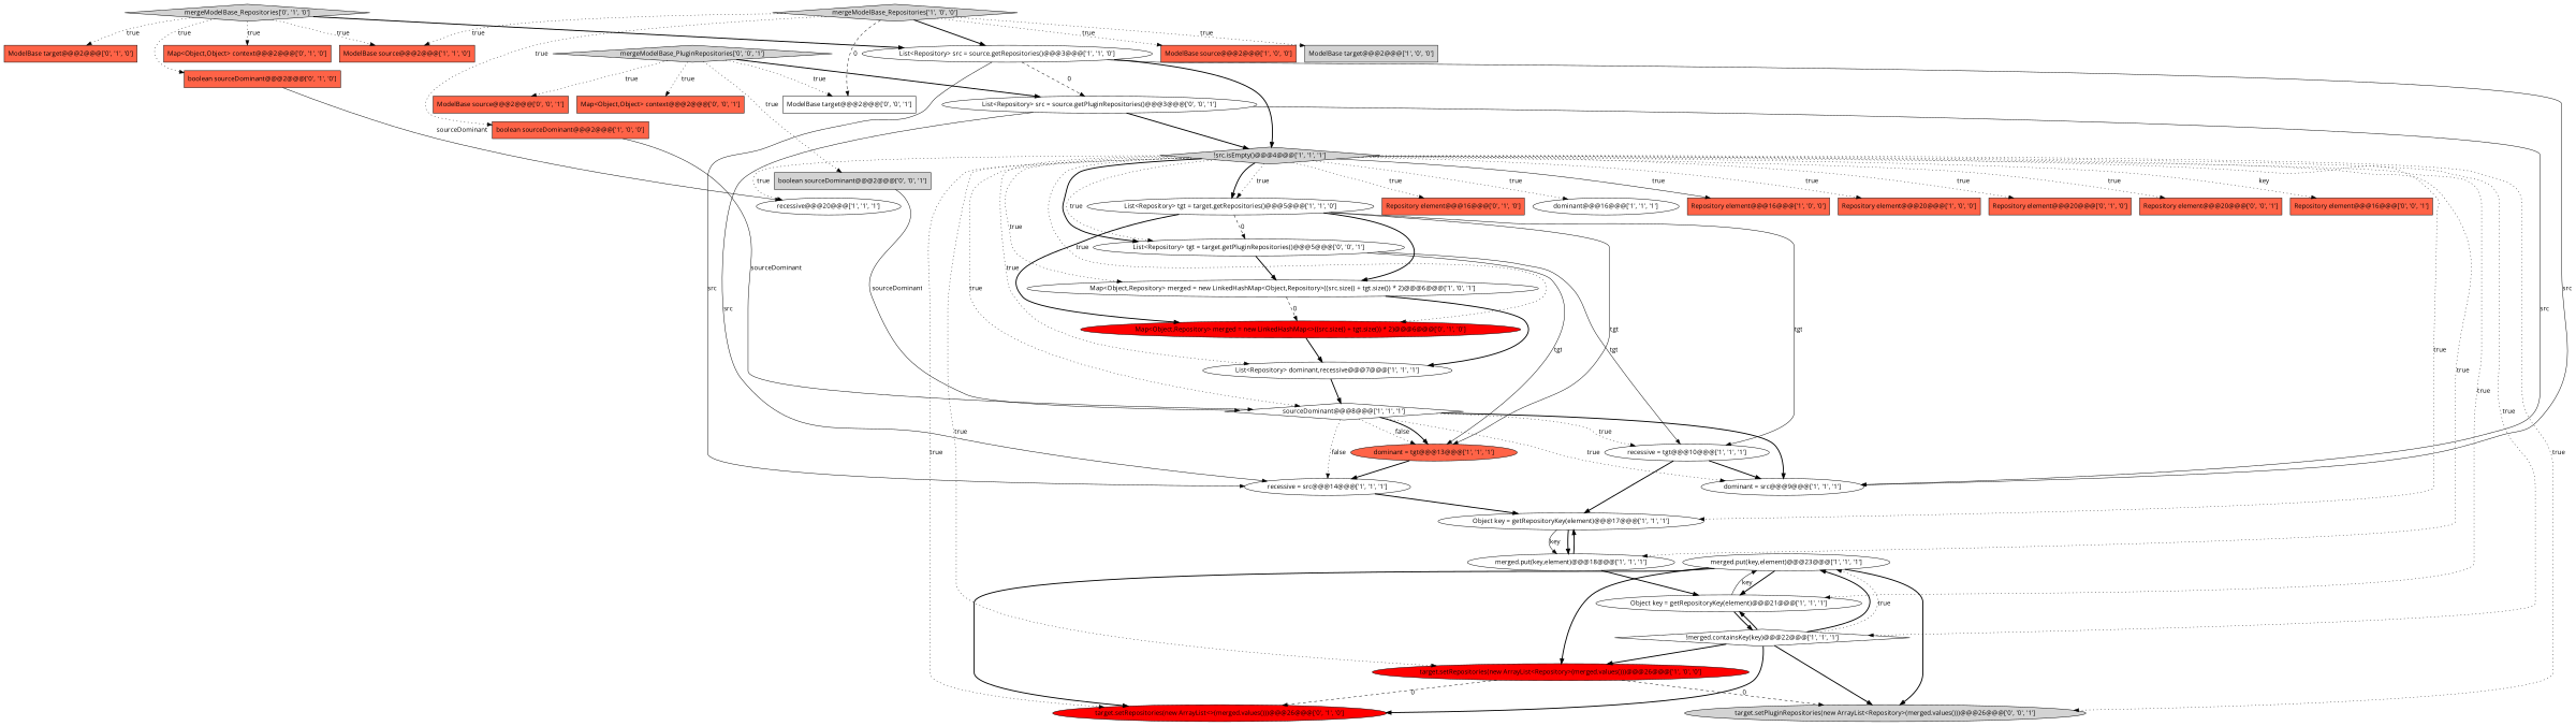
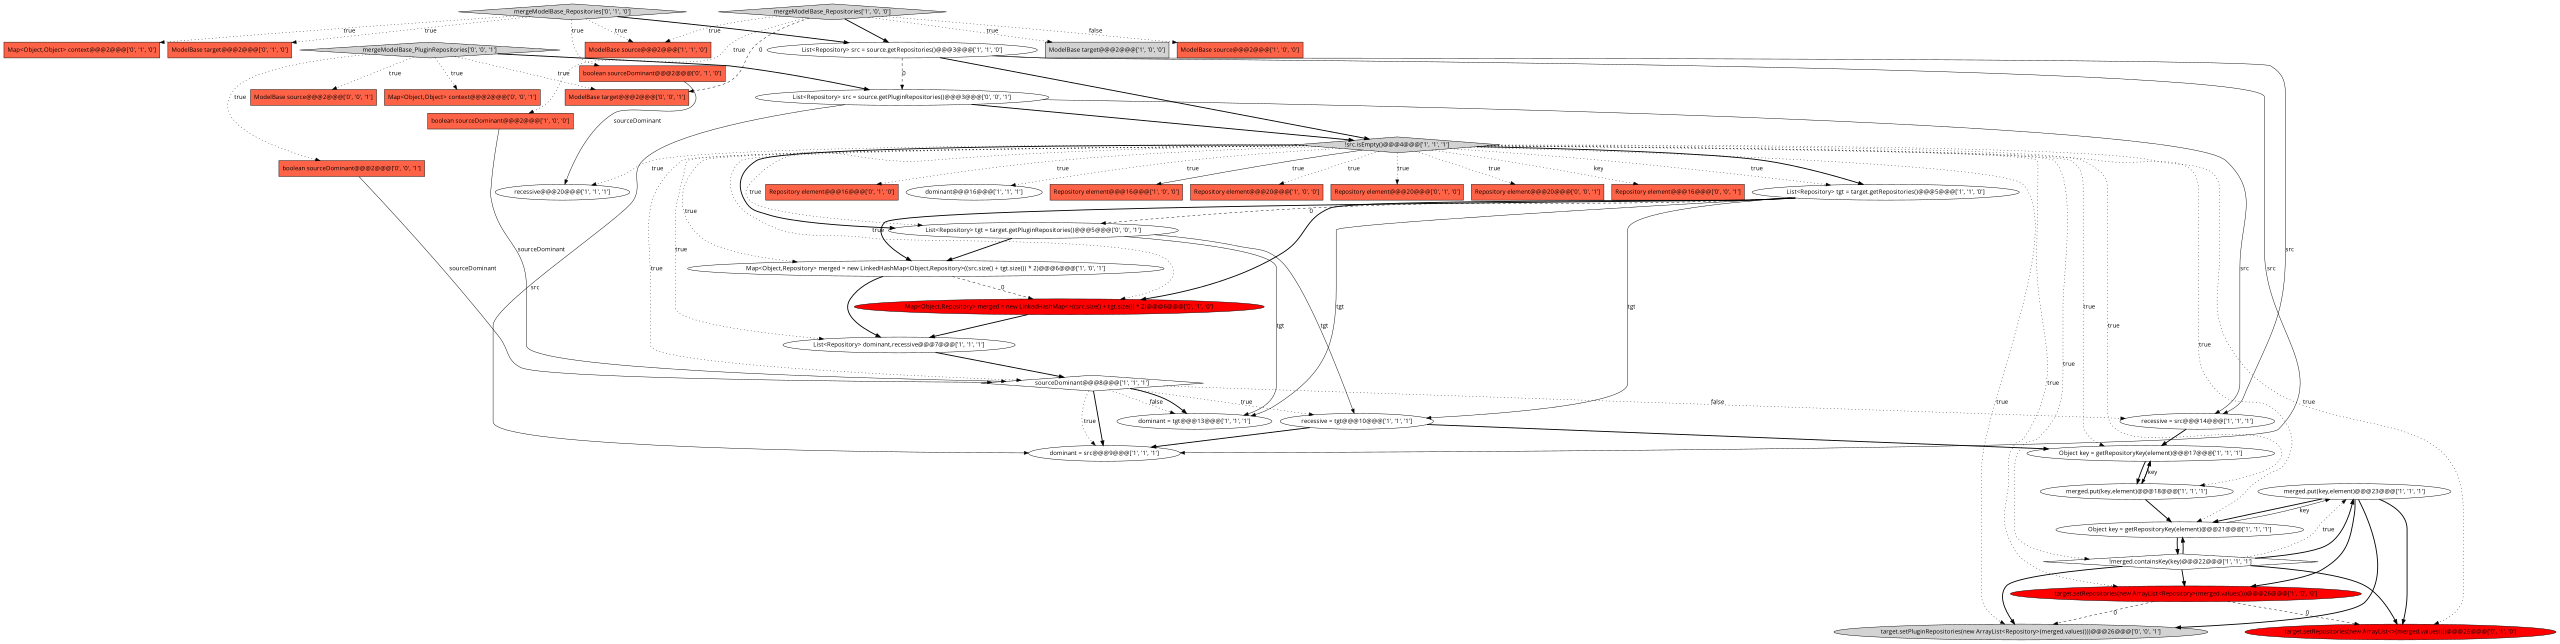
  digraph {
    fontname="Open Sans"
    node [fillcolor=white fontname="Open Sans" shape=ellipse style=filled]
    edge [fontname="Open Sans" style=dotted]
    n1 [label="merged.put(key,element)@@@23@@@['1', '1', '1']"]
    n2 [fillcolor=red label="target.setRepositories(new ArrayList<Repository>(merged.values()))@@@26@@@['1', '0', '0']"]
    n3 [fillcolor=red label="target.setRepositories(new ArrayList<>(merged.values()))@@@26@@@['0', '1', '0']"]
    n4 [label="Object key = getRepositoryKey(element)@@@21@@@['1', '1', '1']"]
    n5 [fillcolor=lightgray label="target.setPluginRepositories(new ArrayList<Repository>(merged.values()))@@@26@@@['0', '0', '1']"]
    n6 [label="!merged.containsKey(key)@@@22@@@['1', '1', '1']" shape=diamond]
    n7 [fillcolor=tomato label="Map<Object,Object> context@@@2@@@['0', '1', '0']" shape=box]
    n8 [fillcolor=tomato label="Repository element@@@16@@@['0', '1', '0']" shape=box]
    n9 [label="dominant@@@16@@@['1', '1', '1']"]
    n10 [fillcolor=tomato label="Repository element@@@16@@@['1', '0', '0']" shape=box]
    n11 [label="recessive@@@20@@@['1', '1', '1']"]
    n12 [fillcolor=tomato label="boolean sourceDominant@@@2@@@['1', '0', '0']" shape=box]
    n13 [label="sourceDominant@@@8@@@['1', '1', '1']" shape=diamond]
    n14 [label="recessive = src@@@14@@@['1', '1', '1']"]
    n15 [label="dominant = src@@@9@@@['1', '1', '1']"]
-   n16 [fillcolor=tomato label="dominant = tgt@@@13@@@['1', '1', '1']"]
+   n16 [label="dominant = tgt@@@13@@@['1', '1', '1']"]
    n17 [label="recessive = tgt@@@10@@@['1', '1', '1']"]
    n18 [label="List<Repository> src = source.getPluginRepositories()@@@3@@@['0', '0', '1']"]
    n19 [fillcolor=lightgray label="!src.isEmpty()@@@4@@@['1', '1', '1']" shape=diamond]
    n20 [label="Object key = getRepositoryKey(element)@@@17@@@['1', '1', '1']"]
    n21 [label="merged.put(key,element)@@@18@@@['1', '1', '1']"]
    n22 [fillcolor=tomato label="Repository element@@@20@@@['1', '0', '0']" shape=box]
    n23 [fillcolor=tomato label="Repository element@@@20@@@['0', '1', '0']" shape=box]
    n24 [label="List<Repository> dominant,recessive@@@7@@@['1', '1', '1']"]
    n25 [label="List<Repository> tgt = target.getPluginRepositories()@@@5@@@['0', '0', '1']"]
    n26 [fillcolor=tomato label="Repository element@@@20@@@['0', '0', '1']" shape=box]
    n27 [fillcolor=red label="Map<Object,Repository> merged = new LinkedHashMap<>((src.size() + tgt.size()) * 2)@@@6@@@['0', '1', '0']"]
    n28 [label="Map<Object,Repository> merged = new LinkedHashMap<Object,Repository>((src.size() + tgt.size()) * 2)@@@6@@@['1', '0', '1']"]
    n29 [fillcolor=tomato label="Repository element@@@16@@@['0', '0', '1']" shape=box]
    n30 [label="List<Repository> tgt = target.getRepositories()@@@5@@@['1', '1', '0']"]
    n31 [label="List<Repository> src = source.getRepositories()@@@3@@@['1', '1', '0']"]
    n32 [fillcolor=lightgray label="mergeModelBase_Repositories['1', '0', '0']" shape=diamond]
    n33 [fillcolor=tomato label="ModelBase source@@@2@@@['1', '1', '0']" shape=box]
    n34 [fillcolor=tomato label="ModelBase source@@@2@@@['1', '0', '0']" shape=box]
    n35 [fillcolor=lightgray label="ModelBase target@@@2@@@['1', '0', '0']" shape=box]
-   n36 [label="ModelBase target@@@2@@@['0', '0', '1']" shape=box]
+   n36 [fillcolor=tomato label="ModelBase target@@@2@@@['0', '0', '1']" shape=box]
    n37 [fillcolor=tomato label="ModelBase target@@@2@@@['0', '1', '0']" shape=box]
    n38 [fillcolor=lightgray label="mergeModelBase_PluginRepositories['0', '0', '1']" shape=diamond]
    n39 [fillcolor=tomato label="ModelBase source@@@2@@@['0', '0', '1']" shape=box]
    n40 [fillcolor=tomato label="Map<Object,Object> context@@@2@@@['0', '0', '1']" shape=box]
-   n41 [fillcolor=lightgray label="boolean sourceDominant@@@2@@@['0', '0', '1']" shape=box]
+   n41 [fillcolor=tomato label="boolean sourceDominant@@@2@@@['0', '0', '1']" shape=box]
    n42 [fillcolor=tomato label="boolean sourceDominant@@@2@@@['0', '1', '0']" shape=box]
    n43 [fillcolor=lightgray label="mergeModelBase_Repositories['0', '1', '0']" shape=diamond]
    n1 -> n2 [style=bold]
    n1 -> n3 [style=bold]
    n1 -> n4 [style=bold]
    n1 -> n5 [style=bold]
    n2 -> n3 [label=0 style=dashed]
    n2 -> n5 [label=0 style=dashed]
    n4 -> n1 [label=key style=solid]
    n4 -> n6 [style=bold]
    n6 -> n1 [style=bold]
    n6 -> n1 [label=true]
    n6 -> n2 [style=bold]
    n6 -> n3 [style=bold]
    n6 -> n4 [style=bold]
    n6 -> n5 [style=bold]
    n12 -> n13 [label=sourceDominant style=solid]
    n13 -> n14 [label=false]
    n13 -> n15 [style=bold]
    n13 -> n15 [label=true]
    n13 -> n16 [label=false]
    n13 -> n16 [style=bold]
    n13 -> n17 [label=true]
    n14 -> n20 [style=bold]
-   n16 -> n14 [style=bold]
    n17 -> n15 [style=bold]
    n17 -> n20 [style=bold]
    n18 -> n14 [label=src style=solid]
    n18 -> n15 [label=src style=solid]
    n18 -> n19 [style=bold]
    n19 -> n2 [label=true]
    n19 -> n3 [label=true]
    n19 -> n4 [label=true]
    n19 -> n5 [label=true]
    n19 -> n6 [label=true]
    n19 -> n8 [label=true]
    n19 -> n9 [label=true]
    n19 -> n10 [label=true style=solid]
    n19 -> n11 [label=true]
    n19 -> n13 [label=true]
    n19 -> n20 [label=true]
    n19 -> n21 [label=true]
    n19 -> n22 [label=true]
    n19 -> n23 [label=true]
    n19 -> n24 [label=true]
    n19 -> n25 [label=true]
    n19 -> n25 [style=bold]
    n19 -> n26 [label=true]
    n19 -> n27 [label=true]
    n19 -> n28 [label=true]
    n19 -> n29 [label=key]
    n19 -> n30 [label=true]
    n19 -> n30 [style=bold]
    n20 -> n21 [label=key style=solid]
    n20 -> n21 [style=bold]
    n21 -> n4 [style=bold]
    n21 -> n20 [style=bold]
    n24 -> n13 [style=bold]
    n25 -> n16 [label=tgt style=solid]
    n25 -> n17 [label=tgt style=solid]
    n25 -> n28 [style=bold]
    n27 -> n24 [style=bold]
    n28 -> n24 [style=bold]
    n28 -> n27 [label=0 style=dashed]
    n30 -> n16 [label=tgt style=solid]
    n30 -> n17 [label=tgt style=solid]
    n30 -> n25 [label=0 style=dashed]
    n30 -> n27 [style=bold]
    n30 -> n28 [style=bold]
    n31 -> n14 [label=src style=solid]
    n31 -> n15 [label=src style=solid]
    n31 -> n18 [label=0 style=dashed]
    n31 -> n19 [style=bold]
    n32 -> n12 [label=true]
    n32 -> n31 [style=bold]
    n32 -> n33 [label=true]
-   n32 -> n34 [label=true]
+   n32 -> n34 [label=false]
    n32 -> n35 [label=true]
    n32 -> n36 [label=0 style=dashed]
    n38 -> n18 [style=bold]
    n38 -> n36 [label=true]
    n38 -> n39 [label=true]
    n38 -> n40 [label=true]
    n38 -> n41 [label=true]
    n41 -> n13 [label=sourceDominant style=solid]
    n42 -> n11 [label=sourceDominant style=solid]
    n43 -> n7 [label=true]
    n43 -> n31 [style=bold]
    n43 -> n33 [label=true]
    n43 -> n37 [label=true]
    n43 -> n42 [label=true]
  }
